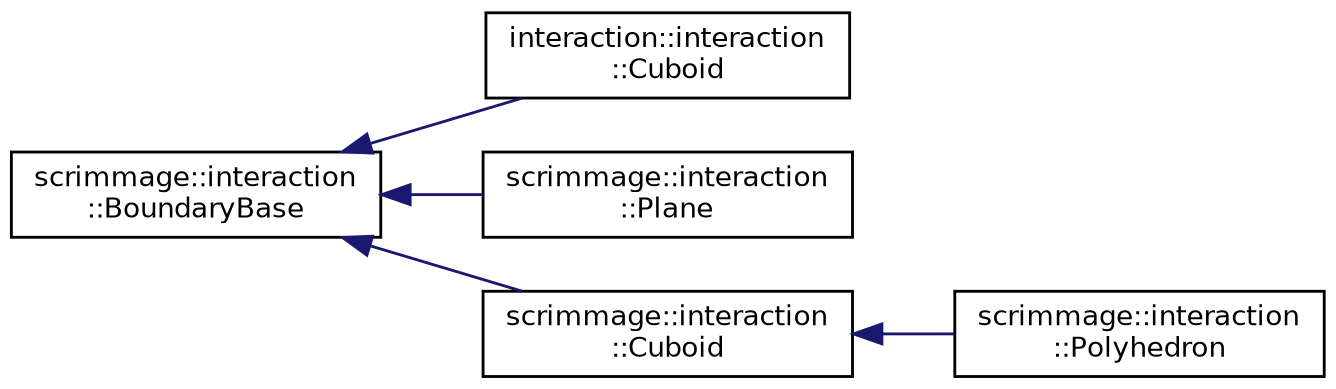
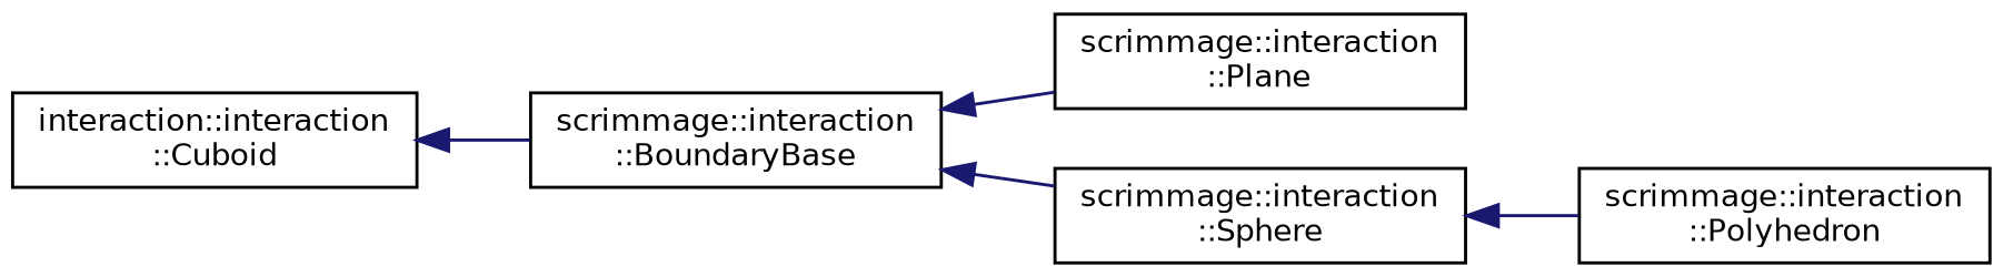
  digraph {
    fontname="DejaVu Sans"
    rankdir=LR
    node [color=black fillcolor=white fontname="DejaVu Sans" fontsize=10 shape=record style=filled]
    edge [color=midnightblue dir=back fontname="DejaVu Sans" fontsize=10 labelfontname=Helvetica labelfontsize=10 style=solid]
    n1 [height=0.2 label="scrimmage::interaction\l::BoundaryBase" width=0.4]
    n2 [height=0.2 label="interaction::interaction\l::Cuboid" width=0.4]
    n3 [height=0.2 label="scrimmage::interaction\l::Plane" width=0.4]
-   n4 [height=0.2 label="scrimmage::interaction\l::Cuboid" width=0.4]
+   n4 [height=0.2 label="scrimmage::interaction\l::Sphere" width=0.4]
    n5 [height=0.2 label="scrimmage::interaction\l::Polyhedron" width=0.4]
-   n1 -> n2
+   n2 -> n1
    n1 -> n3
    n1 -> n4
    n4 -> n5
  }
